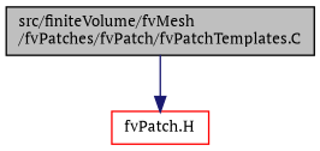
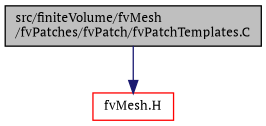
  digraph {
    fontname="PT Serif"
    node [fontname="PT Serif" fontsize=10 shape=record]
    n1 [color=black fillcolor=grey75 fontcolor=black height=0.2 label="src/finiteVolume/fvMesh\l/fvPatches/fvPatch/fvPatchTemplates.C" style=filled width=0.4]
-   n2 [color=red height=0.2 label="fvPatch.H" width=0.4]
+   n2 [color=red height=0.2 label="fvMesh.H" width=0.4]
    n1 -> n2 [color=midnightblue fontname="PT Serif" fontsize=10 labelfontname=FreeSans labelfontsize=10 style=solid]
  }
